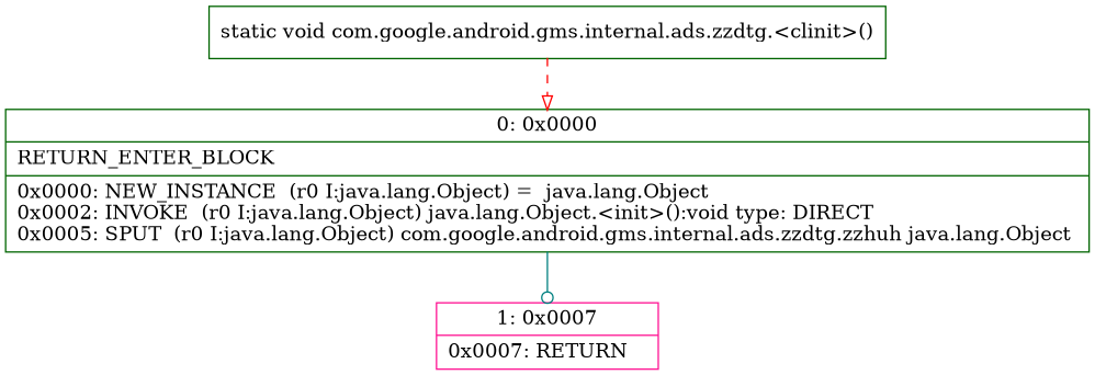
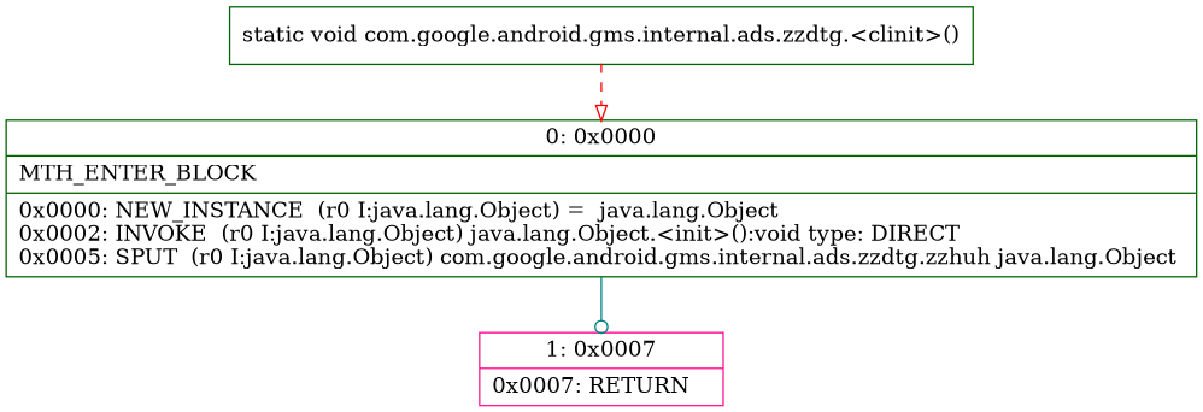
  digraph {
    node [shape=record color=darkgreen]
-   n1 [label="{0\:\ 0x0000|RETURN_ENTER_BLOCK\l|0x0000: NEW_INSTANCE  (r0 I:java.lang.Object) =  java.lang.Object \l0x0002: INVOKE  (r0 I:java.lang.Object) java.lang.Object.\<init\>():void type: DIRECT \l0x0005: SPUT  (r0 I:java.lang.Object) com.google.android.gms.internal.ads.zzdtg.zzhuh java.lang.Object \l}"]
+   n1 [label="{0\:\ 0x0000|MTH_ENTER_BLOCK\l|0x0000: NEW_INSTANCE  (r0 I:java.lang.Object) =  java.lang.Object \l0x0002: INVOKE  (r0 I:java.lang.Object) java.lang.Object.\<init\>():void type: DIRECT \l0x0005: SPUT  (r0 I:java.lang.Object) com.google.android.gms.internal.ads.zzdtg.zzhuh java.lang.Object \l}"]
    n2 [label="{1\:\ 0x0007|0x0007: RETURN   \l}" color=deeppink]
    n3 [label="{static void com.google.android.gms.internal.ads.zzdtg.\<clinit\>() }"]
    n1 -> n2 [color=teal style=solid arrowhead=odot]
    n3 -> n1 [color=red style=dashed arrowhead=onormal]
  }
